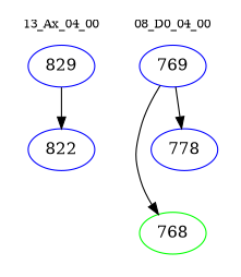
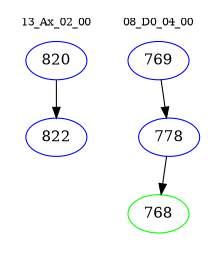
  digraph {
    node [color=blue]
    edge [color=black]
-   n1 [label=829]
+   n1 [label=820]
    n2 [label=822]
    n3 [label=769]
    n4 [color=green label=768]
    n5 [label=778]
    subgraph cluster_1 {
      color=white
      fontsize=10
-     label="13_Ax_04_00"
+     label="13_Ax_02_00"
      n1
      n2
    }
    subgraph cluster_2 {
      color=white
      fontsize=10
      label="08_D0_04_00"
      n3
      n4
      n5
    }
    n1 -> n2
-   n3 -> n4
+   n5 -> n4
    n3 -> n5
  }
